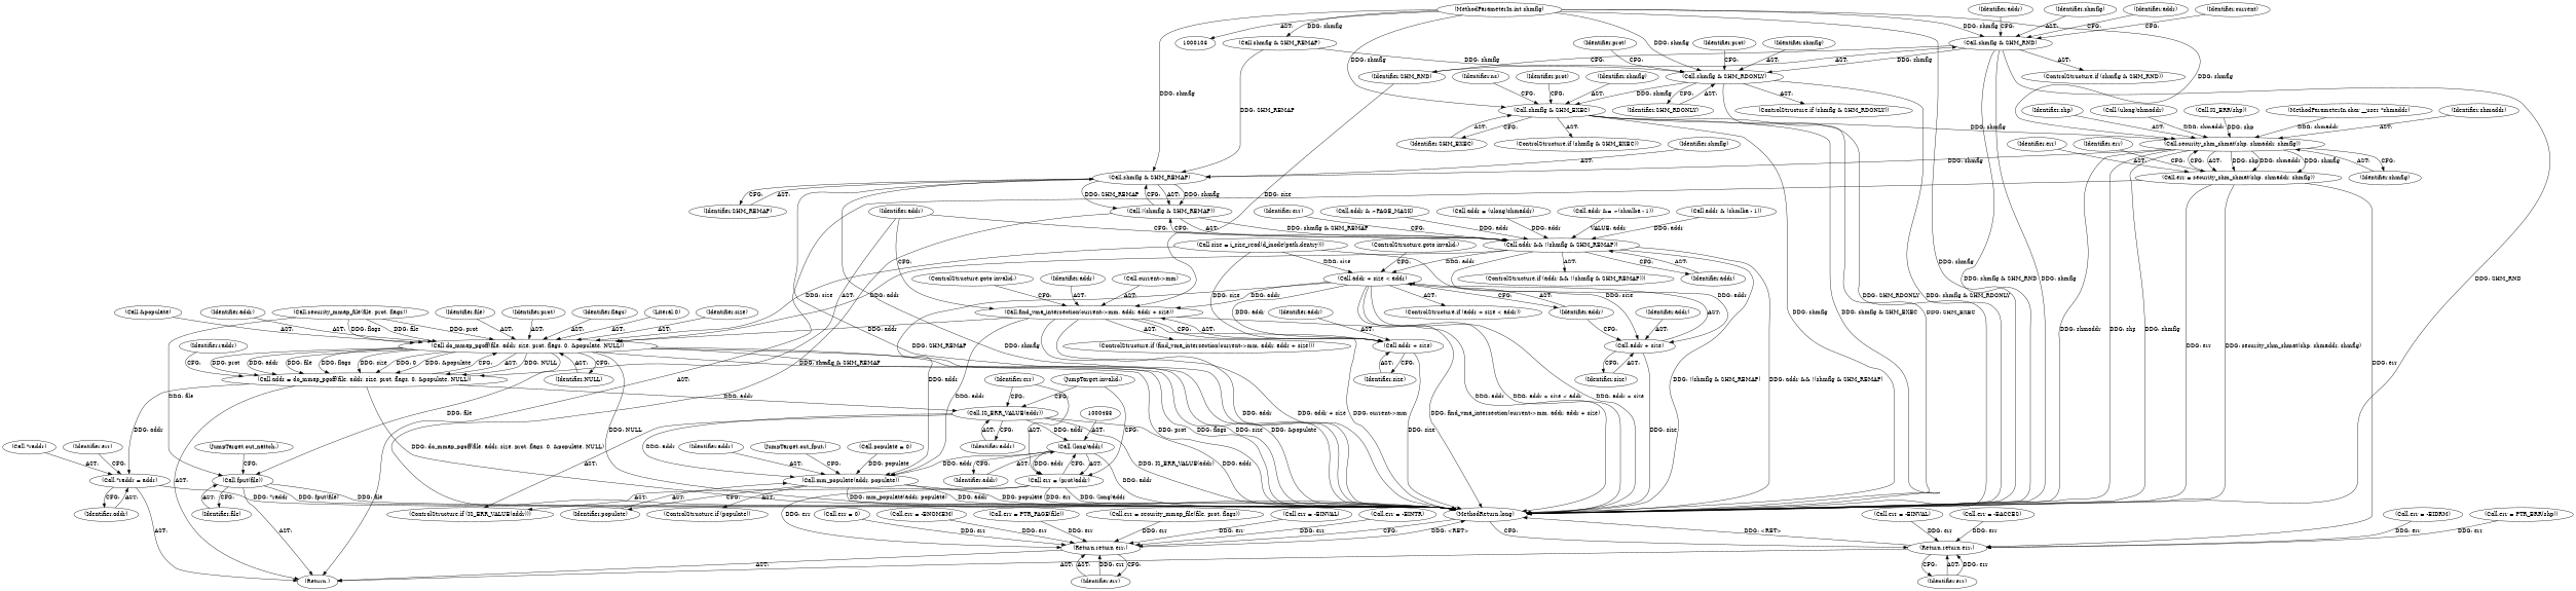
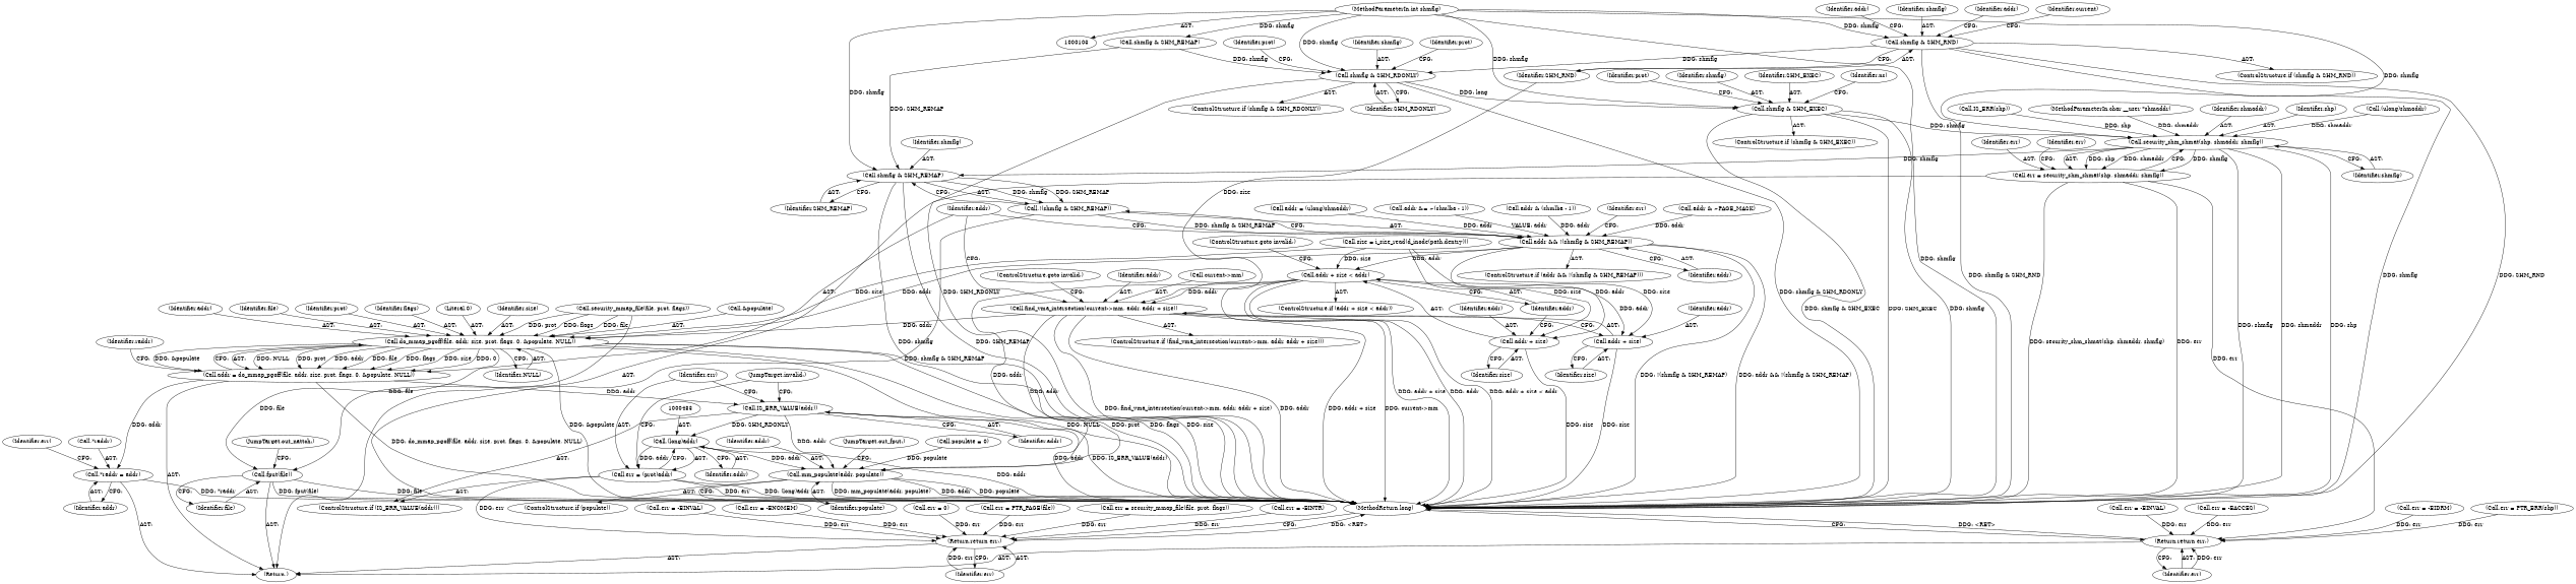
  digraph {
    n1 [label="(Call,shmflg & SHM_RND)"]
    n2 [label="(Call,shmflg & SHM_RDONLY)"]
    n3 [label="(Identifier,SHM_RND)"]
    n4 [label="(MethodReturn,long)"]
    n5 [label="(ControlStructure,if (shmflg & SHM_RND))"]
    n6 [label="(Call,shmflg & SHM_EXEC)"]
    n7 [label="(ControlStructure,if (shmflg & SHM_RDONLY))"]
    n8 [label="(Identifier,SHM_RDONLY)"]
    n9 [label="(Call,find_vma_intersection(current->mm, addr, addr + size))"]
    n10 [label="(Return,return err;)"]
    n11 [label="(Return,return err;)"]
    n12 [label="(MethodParameterIn,int shmflg)"]
    n13 [label="(Call,security_shm_shmat(shp, shmaddr, shmflg))"]
    n14 [label="(Call,shmflg & SHM_REMAP)"]
    n15 [label="(Call,shmflg & SHM_REMAP)"]
    1000103
    n17 [label="(Identifier,SHM_EXEC)"]
    n18 [label="(ControlStructure,if (shmflg & SHM_EXEC))"]
    n19 [label="(Call,err = security_shm_shmat(shp, shmaddr, shmflg))"]
    n20 [label="(Identifier,shmflg)"]
    n21 [label="(Call,!(shmflg & SHM_REMAP))"]
    n22 [label="(Identifier,SHM_REMAP)"]
    n23 [label="(Return,)"]
    n24 [label="(Identifier,err)"]
    n25 [label="(Call,addr && !(shmflg & SHM_REMAP))"]
    n26 [label="(Call,addr + size < addr)"]
    n27 [label="(Call,do_mmap_pgoff(file, addr, size, prot, flags, 0, &populate, NULL))"]
    n28 [label="(Call,addr + size)"]
    n29 [label="(ControlStructure,if (addr && !(shmflg & SHM_REMAP)))"]
    n30 [label="(Identifier,addr)"]
    n31 [label="(Call,mm_populate(addr, populate))"]
    n32 [label="(Call,addr + size)"]
    n33 [label="(Identifier,addr)"]
    n34 [label="(ControlStructure,if (addr + size < addr))"]
    n35 [label="(Call,addr = do_mmap_pgoff(file, addr, size, prot, flags, 0, &populate, NULL))"]
    n36 [label="(Call,fput(file))"]
    n37 [label="(Identifier,NULL)"]
    n38 [label="(Identifier,size)"]
    n39 [label="(ControlStructure,if (find_vma_intersection(current->mm, addr, addr + size)))"]
    n40 [label="(ControlStructure,if (populate))"]
    n41 [label="(Identifier,populate)"]
    n42 [label="(Identifier,size)"]
    n43 [label="(Call,*raddr = addr)"]
    n44 [label="(Call,IS_ERR_VALUE(addr))"]
    n45 [label="(Identifier,file)"]
    n46 [label="(Identifier,addr)"]
    n47 [label="(Call,(long)addr)"]
    n48 [label="(ControlStructure,if (IS_ERR_VALUE(addr)))"]
    n49 [label="(Identifier,addr)"]
    n50 [label="(Call,err = (prot)addr)"]
    n51 [label="(Identifier,addr)"]
    n52 [label="(Identifier,err)"]
    n53 [label="(Identifier,shmaddr)"]
    n54 [label="(Call,err = -EINTR)"]
    n55 [label="(Call,populate = 0)"]
    n56 [label="(Call,&populate)"]
    n57 [label="(Call,err = PTR_ERR(shp))"]
    n58 [label="(Identifier,shmflg)"]
    n59 [label="(Identifier,ns)"]
    n60 [label="(Identifier,addr)"]
    n61 [label="(Call,err = -EINVAL)"]
    n62 [label="(Identifier,shmflg)"]
    n63 [label="(Identifier,prot)"]
    n64 [label="(Identifier,err)"]
    n65 [label="(Identifier,err)"]
    n66 [label="(Call,err = -ENOMEM)"]
    n67 [label="(Identifier,prot)"]
    n68 [label="(Call,addr & ~PAGE_MASK)"]
    n69 [label="(Call,security_mmap_file(file, prot, flags))"]
    n70 [label="(ControlStructure,goto invalid;)"]
    n71 [label="(Identifier,shmflg)"]
    n72 [label="(Call,size = i_size_read(d_inode(path.dentry)))"]
    n73 [label="(Identifier,addr)"]
    n74 [label="(Identifier,shp)"]
    n75 [label="(Identifier,raddr)"]
    n76 [label="(Call,addr = (ulong)shmaddr)"]
    n77 [label="(JumpTarget,invalid:)"]
    n78 [label="(Identifier,addr)"]
    n79 [label="(Identifier,prot)"]
    n80 [label="(Identifier,addr)"]
    n81 [label="(Call,addr &= ~(shmlba - 1))"]
    n82 [label="(Identifier,addr)"]
    n83 [label="(JumpTarget,out_nattch:)"]
    n84 [label="(Identifier,file)"]
    n85 [label="(Identifier,err)"]
    n86 [label="(JumpTarget,out_fput:)"]
    n87 [label="(Call,current->mm)"]
    n88 [label="(Identifier,addr)"]
    n89 [label="(Call,err = 0)"]
    n90 [label="(Identifier,prot)"]
    n91 [label="(Call,err = PTR_PAGE(file))"]
    n92 [label="(ControlStructure,goto invalid;)"]
    n93 [label="(Call,err = -EACCES)"]
    n94 [label="(Identifier,shmflg)"]
    n95 [label="(Identifier,err)"]
    n96 [label="(Call,*raddr)"]
    n97 [label="(Call,err = security_mmap_file(file, prot, flags))"]
    n98 [label="(Call,(ulong)shmaddr)"]
    n99 [label="(Identifier,err)"]
    n100 [label="(Call,err = -EINVAL)"]
    n101 [label="(Identifier,addr)"]
    n102 [label="(Call,addr & (shmlba - 1))"]
    n103 [label="(Identifier,flags)"]
    n104 [label="(Identifier,size)"]
    n105 [label="(Call,err = -EIDRM)"]
    n106 [label="(Call,IS_ERR(shp))"]
    n107 [label="(MethodParameterIn,char __user *shmaddr)"]
    n108 [label="(Literal,0)"]
    n109 [label="(Identifier,current)"]
    n110 [label="(Identifier,addr)"]
    1000483
    n1 -> n2 [label="DDG: shmflg"]
    n1 -> n3 [label="CFG: "]
    n1 -> n4 [label="DDG: shmflg & SHM_RND"]
    n1 -> n4 [label="DDG: shmflg"]
    n1 -> n4 [label="DDG: SHM_RND"]
    n1 -> n5 [label="AST: "]
    n2 -> n4 [label="DDG: shmflg & SHM_RDONLY"]
    n2 -> n4 [label="DDG: SHM_RDONLY"]
-   n2 -> n6 [label="DDG: shmflg"]
+   n2 -> n6 [label="DDG: long"]
    n2 -> n7 [label="AST: "]
    n2 -> n8 [label="CFG: "]
    n3 -> n1 [label="AST: "]
    n3 -> n9 [label="DDG: size"]
    n4 -> n10 [label="CFG: "]
    n4 -> n11 [label="CFG: "]
    n6 -> n4 [label="DDG: shmflg"]
    n6 -> n4 [label="DDG: shmflg & SHM_EXEC"]
    n6 -> n4 [label="DDG: SHM_EXEC"]
    n6 -> n13 [label="DDG: shmflg"]
-   n6 -> n17 [label="CFG: "]
    n6 -> n18 [label="AST: "]
    n8 -> n2 [label="AST: "]
    n9 -> n4 [label="DDG: current->mm"]
    n9 -> n4 [label="DDG: find_vma_intersection(current->mm, addr, addr + size)"]
    n9 -> n4 [label="DDG: addr"]
    n9 -> n4 [label="DDG: addr + size"]
    n9 -> n27 [label="DDG: addr"]
    n9 -> n31 [label="DDG: addr"]
    n9 -> n32 [label="CFG: "]
    n9 -> n39 [label="AST: "]
    n10 -> n4 [label="DDG: <RET>"]
    n10 -> n23 [label="AST: "]
    n10 -> n24 [label="CFG: "]
    n11 -> n4 [label="DDG: <RET>"]
    n11 -> n23 [label="AST: "]
    n11 -> n52 [label="CFG: "]
    n12 -> n1 [label="DDG: shmflg"]
    n12 -> n2 [label="DDG: shmflg"]
    n12 -> n4 [label="DDG: shmflg"]
    n12 -> n6 [label="DDG: shmflg"]
    n12 -> n13 [label="DDG: shmflg"]
    n12 -> n14 [label="DDG: shmflg"]
    n12 -> n15 [label="DDG: shmflg"]
    n12 -> 1000103 [label="AST: "]
    n13 -> n4 [label="DDG: shmflg"]
    n13 -> n4 [label="DDG: shmaddr"]
    n13 -> n4 [label="DDG: shp"]
    n13 -> n14 [label="DDG: shmflg"]
    n13 -> n19 [label="AST: "]
    n13 -> n19 [label="DDG: shp"]
    n13 -> n19 [label="DDG: shmaddr"]
    n13 -> n19 [label="DDG: shmflg"]
    n13 -> n20 [label="CFG: "]
    n14 -> n4 [label="DDG: shmflg"]
    n14 -> n4 [label="DDG: SHM_REMAP"]
    n14 -> n21 [label="AST: "]
    n14 -> n21 [label="DDG: shmflg"]
    n14 -> n21 [label="DDG: SHM_REMAP"]
    n14 -> n22 [label="CFG: "]
    n15 -> n2 [label="DDG: shmflg"]
    n15 -> n14 [label="DDG: SHM_REMAP"]
    n17 -> n6 [label="AST: "]
    n19 -> n4 [label="DDG: err"]
    n19 -> n4 [label="DDG: security_shm_shmat(shp, shmaddr, shmflg)"]
    n19 -> n10 [label="DDG: err"]
    n19 -> n13 [label="CFG: "]
    n19 -> n23 [label="AST: "]
    n20 -> n13 [label="AST: "]
    n21 -> n4 [label="DDG: shmflg & SHM_REMAP"]
    n21 -> n14 [label="CFG: "]
    n21 -> n25 [label="AST: "]
    n21 -> n25 [label="DDG: shmflg & SHM_REMAP"]
    n22 -> n14 [label="AST: "]
    n24 -> n10 [label="AST: "]
    n24 -> n10 [label="DDG: err"]
    n25 -> n4 [label="DDG: !(shmflg & SHM_REMAP)"]
    n25 -> n4 [label="DDG: addr && !(shmflg & SHM_REMAP)"]
    n25 -> n21 [label="CFG: "]
    n25 -> n26 [label="DDG: addr"]
    n25 -> n27 [label="DDG: addr"]
    n25 -> n28 [label="DDG: addr"]
    n25 -> n29 [label="AST: "]
    n25 -> n30 [label="CFG: "]
    n26 -> n4 [label="DDG: addr + size < addr"]
    n26 -> n4 [label="DDG: addr + size"]
    n26 -> n4 [label="DDG: addr"]
    n26 -> n9 [label="DDG: addr"]
    n26 -> n31 [label="DDG: addr"]
    n26 -> n32 [label="DDG: addr"]
    n26 -> n33 [label="CFG: "]
    n26 -> n34 [label="AST: "]
    n27 -> n4 [label="DDG: flags"]
    n27 -> n4 [label="DDG: size"]
    n27 -> n4 [label="DDG: &populate"]
    n27 -> n4 [label="DDG: NULL"]
    n27 -> n4 [label="DDG: prot"]
    n27 -> n35 [label="AST: "]
    n27 -> n35 [label="DDG: NULL"]
    n27 -> n35 [label="DDG: prot"]
    n27 -> n35 [label="DDG: addr"]
    n27 -> n35 [label="DDG: file"]
    n27 -> n35 [label="DDG: flags"]
    n27 -> n35 [label="DDG: size"]
    n27 -> n35 [label="DDG: 0"]
    n27 -> n35 [label="DDG: &populate"]
    n27 -> n36 [label="DDG: file"]
    n27 -> n37 [label="CFG: "]
    n28 -> n4 [label="DDG: size"]
    n28 -> n26 [label="AST: "]
    n28 -> n38 [label="CFG: "]
    n30 -> n25 [label="AST: "]
    n31 -> n4 [label="DDG: addr"]
    n31 -> n4 [label="DDG: populate"]
    n31 -> n4 [label="DDG: mm_populate(addr, populate)"]
    n31 -> n40 [label="AST: "]
    n31 -> n41 [label="CFG: "]
    n32 -> n4 [label="DDG: size"]
    n32 -> n9 [label="AST: "]
    n32 -> n42 [label="CFG: "]
    n33 -> n26 [label="AST: "]
    n33 -> n28 [label="CFG: "]
    n35 -> n4 [label="DDG: do_mmap_pgoff(file, addr, size, prot, flags, 0, &populate, NULL)"]
    n35 -> n23 [label="AST: "]
    n35 -> n27 [label="CFG: "]
    n35 -> n43 [label="DDG: addr"]
    n35 -> n44 [label="DDG: addr"]
    n36 -> n4 [label="DDG: fput(file)"]
    n36 -> n4 [label="DDG: file"]
    n36 -> n23 [label="AST: "]
    n36 -> n45 [label="CFG: "]
    n37 -> n27 [label="AST: "]
    n38 -> n28 [label="AST: "]
    n41 -> n31 [label="AST: "]
    n42 -> n32 [label="AST: "]
    n43 -> n4 [label="DDG: *raddr"]
    n43 -> n23 [label="AST: "]
    n43 -> n46 [label="CFG: "]
    n44 -> n4 [label="DDG: addr"]
    n44 -> n4 [label="DDG: IS_ERR_VALUE(addr)"]
    n44 -> n31 [label="DDG: addr"]
-   n44 -> n47 [label="DDG: addr"]
+   n44 -> n47 [label="DDG: SHM_RDONLY"]
    n44 -> n48 [label="AST: "]
    n44 -> n49 [label="CFG: "]
    n45 -> n36 [label="AST: "]
    n46 -> n43 [label="AST: "]
    n47 -> n4 [label="DDG: addr"]
    n47 -> n31 [label="DDG: addr"]
    n47 -> n50 [label="AST: "]
    n47 -> n50 [label="DDG: addr"]
    n47 -> n51 [label="CFG: "]
    n49 -> n44 [label="AST: "]
    n50 -> n4 [label="DDG: err"]
    n50 -> n4 [label="DDG: (long)addr"]
    n50 -> n11 [label="DDG: err"]
    n50 -> n47 [label="CFG: "]
    n50 -> n48 [label="AST: "]
    n51 -> n47 [label="AST: "]
    n52 -> n11 [label="AST: "]
    n52 -> n11 [label="DDG: err"]
    n53 -> n13 [label="AST: "]
    n54 -> n11 [label="DDG: err"]
    n55 -> n31 [label="DDG: populate"]
    n56 -> n27 [label="AST: "]
    n57 -> n10 [label="DDG: err"]
    n58 -> n1 [label="AST: "]
    n59 -> n6 [label="CFG: "]
    n60 -> n31 [label="AST: "]
    n61 -> n10 [label="DDG: err"]
    n62 -> n2 [label="AST: "]
    n63 -> n2 [label="CFG: "]
    n64 -> n25 [label="CFG: "]
    n65 -> n43 [label="CFG: "]
    n66 -> n11 [label="DDG: err"]
    n67 -> n6 [label="CFG: "]
    n68 -> n25 [label="DDG: addr"]
    n69 -> n27 [label="DDG: file"]
    n69 -> n27 [label="DDG: prot"]
    n69 -> n27 [label="DDG: flags"]
    n69 -> n36 [label="DDG: file"]
    n70 -> n9 [label="CFG: "]
    n71 -> n6 [label="AST: "]
    n72 -> n26 [label="DDG: size"]
    n72 -> n27 [label="DDG: size"]
    n72 -> n28 [label="DDG: size"]
    n72 -> n32 [label="DDG: size"]
    n73 -> n9 [label="CFG: "]
    n73 -> n25 [label="CFG: "]
    n73 -> n35 [label="AST: "]
    n74 -> n13 [label="AST: "]
    n75 -> n35 [label="CFG: "]
    n76 -> n25 [label="DDG: addr"]
    n77 -> n44 [label="CFG: "]
    n77 -> n50 [label="CFG: "]
    n78 -> n27 [label="AST: "]
    n79 -> n2 [label="CFG: "]
    n80 -> n9 [label="AST: "]
    n81 -> n25 [label="VALUE: addr"]
    n82 -> n28 [label="AST: "]
    n83 -> n36 [label="CFG: "]
    n84 -> n27 [label="AST: "]
    n85 -> n19 [label="AST: "]
    n86 -> n31 [label="CFG: "]
    n87 -> n9 [label="AST: "]
    n88 -> n1 [label="CFG: "]
    n89 -> n11 [label="DDG: err"]
    n90 -> n27 [label="AST: "]
    n91 -> n11 [label="DDG: err"]
    n92 -> n26 [label="CFG: "]
    n93 -> n10 [label="DDG: err"]
    n94 -> n14 [label="AST: "]
    n95 -> n44 [label="CFG: "]
    n95 -> n50 [label="AST: "]
    n96 -> n43 [label="AST: "]
    n97 -> n11 [label="DDG: err"]
    n98 -> n13 [label="DDG: shmaddr"]
    n99 -> n19 [label="CFG: "]
    n100 -> n11 [label="DDG: err"]
    n101 -> n32 [label="AST: "]
    n102 -> n25 [label="DDG: addr"]
    n103 -> n27 [label="AST: "]
    n104 -> n27 [label="AST: "]
    n105 -> n10 [label="DDG: err"]
    n106 -> n13 [label="DDG: shp"]
    n107 -> n13 [label="DDG: shmaddr"]
    n108 -> n27 [label="AST: "]
    n109 -> n1 [label="CFG: "]
    n110 -> n1 [label="CFG: "]
    1000483 -> n47 [label="AST: "]
  }
